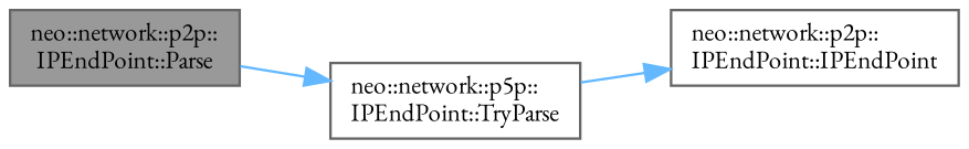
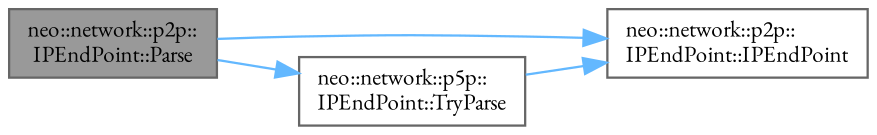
  digraph {
    fontname="EB Garamond"
    rankdir=LR
    node [color=grey40 fillcolor=white fontname="EB Garamond" fontsize=10 shape=box style=filled]
    edge [color=steelblue1 fontname="EB Garamond" fontsize=10 labelfontname=Helvetica labelfontsize=10 style=solid]
    n1 [color=gray40 fillcolor=grey60 fontcolor=black height=0.2 label="neo::network::p2p::\lIPEndPoint::Parse" width=0.4]
    n2 [height=0.2 label="neo::network::p2p::\lIPEndPoint::IPEndPoint" width=0.4]
    n3 [height=0.2 label="neo::network::p5p::\lIPEndPoint::TryParse" width=0.4]
+   n1 -> n2
    n1 -> n3
    n3 -> n2
  }
